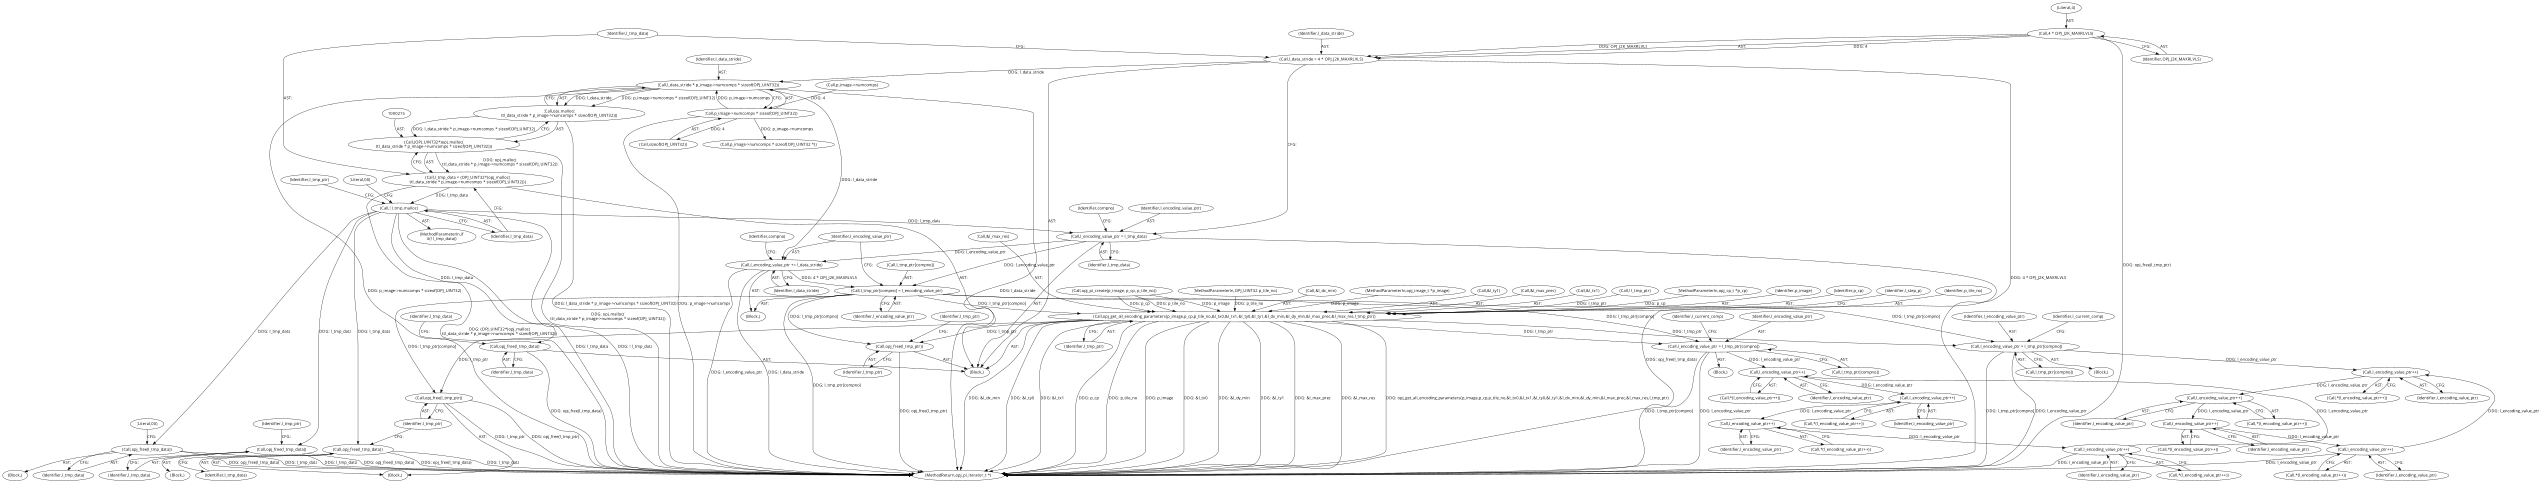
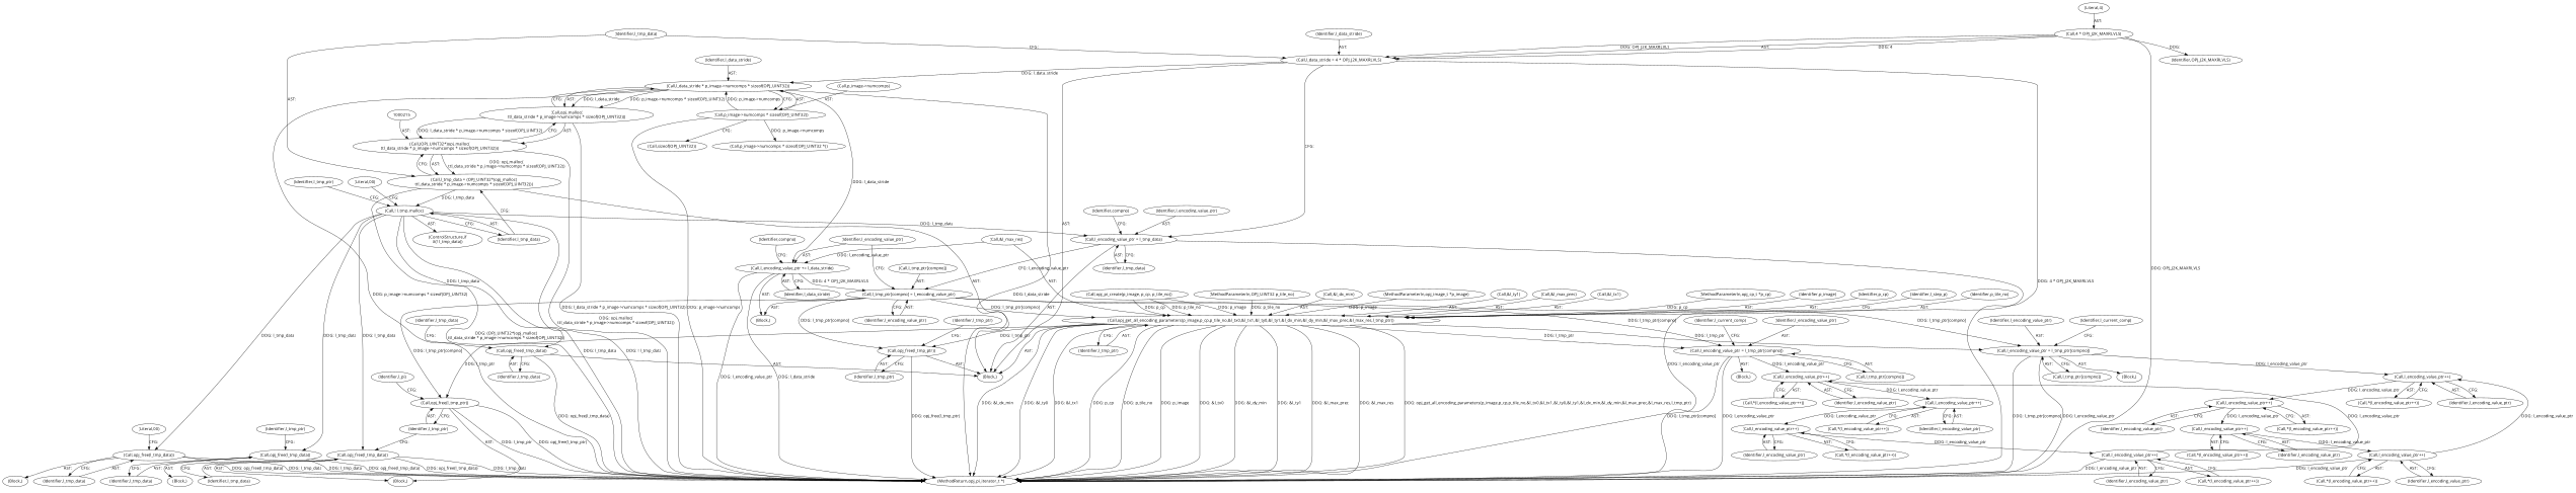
  digraph {
    fontname="Open Sans"
    node [fontname="Open Sans"]
    edge [fontname="Open Sans"]
    n1 [label="(Call,l_data_stride * p_image->numcomps * sizeof(OPJ_UINT32))"]
    n2 [label="(Call,p_image->numcomps * sizeof(OPJ_UINT32))"]
    n3 [label="(Call,opj_malloc(\n\t\tl_data_stride * p_image->numcomps * sizeof(OPJ_UINT32)))"]
    n4 [label="(Call,l_encoding_value_ptr += l_data_stride)"]
    n5 [label="(MethodReturn,opj_pi_iterator_t *)"]
    n6 [label="(Call,p_image->numcomps * sizeof(OPJ_UINT32 *))"]
    n7 [label="(Call,sizeof(OPJ_UINT32))"]
    n8 [label="(Call,(OPJ_UINT32*)opj_malloc(\n\t\tl_data_stride * p_image->numcomps * sizeof(OPJ_UINT32)))"]
    n9 [label="(Call,l_tmp_ptr[compno] = l_encoding_value_ptr)"]
    n10 [label="(Block,)"]
    n11 [label="(Identifier,l_data_stride)"]
    n12 [label="(Call,l_data_stride = 4 * OPJ_J2K_MAXRLVLS)"]
    n13 [label="(Block,)"]
    n14 [label="(Call,l_encoding_value_ptr = l_tmp_data)"]
    n15 [label="(Call,4 * OPJ_J2K_MAXRLVLS)"]
    n16 [label="(Identifier,OPJ_J2K_MAXRLVLS)"]
    n17 [label="(Call,l_tmp_data = (OPJ_UINT32*)opj_malloc(\n\t\tl_data_stride * p_image->numcomps * sizeof(OPJ_UINT32)))"]
    n18 [label="(Call,! l_tmp_malloc)"]
    n19 [label="(Call,opj_free(l_tmp_data))"]
    n20 [label="(Call,opj_free(l_tmp_data))"]
    n21 [label="(Call,opj_free(l_tmp_data))"]
    n22 [label="(Call,opj_free(l_tmp_data))"]
-   n23 [label="(MethodParameterIn,if\n\t\t(! l_tmp_data))"]
+   n23 [label="(ControlStructure,if\n\t\t(! l_tmp_data))"]
    n24 [label="(Identifier,l_tmp_data)"]
    n25 [label="(Identifier,l_tmp_data)"]
    n26 [label="(Block,)"]
    n27 [label="(Block,)"]
    n28 [label="(Identifier,l_tmp_data)"]
    n29 [label="(Identifier,l_tmp_data)"]
    n30 [label="(Block,)"]
    n31 [label="(Identifier,l_tmp_data)"]
    n32 [label="(Identifier,l_tmp_data)"]
    n33 [label="(Call,opj_get_all_encoding_parameters(p_image,p_cp,p_tile_no,&l_tx0,&l_tx1,&l_ty0,&l_ty1,&l_dx_min,&l_dy_min,&l_max_prec,&l_max_res,l_tmp_ptr))"]
    n34 [label="(Call,opj_free(l_tmp_ptr))"]
    n35 [label="(Call,l_encoding_value_ptr = l_tmp_ptr[compno])"]
    n36 [label="(Call,l_encoding_value_ptr = l_tmp_ptr[compno])"]
    n37 [label="(Call,opj_free(l_tmp_ptr))"]
    n38 [label="(Identifier,l_encoding_value_ptr)"]
    n39 [label="(Identifier,l_tmp_ptr)"]
    n40 [label="(Identifier,l_tmp_ptr)"]
    n41 [label="(Call,l_encoding_value_ptr++)"]
    n42 [label="(Call,l_tmp_ptr[compno])"]
    n43 [label="(Block,)"]
    n44 [label="(Call,l_encoding_value_ptr++)"]
    n45 [label="(Block,)"]
    n46 [label="(Call,l_tmp_ptr[compno])"]
    n47 [label="(Identifier,l_tmp_ptr)"]
    n48 [label="(Call,l_encoding_value_ptr++)"]
    n49 [label="(Call,*(l_encoding_value_ptr++))"]
    n50 [label="(Identifier,l_encoding_value_ptr)"]
    n51 [label="(Call,l_encoding_value_ptr++)"]
    n52 [label="(Identifier,l_encoding_value_ptr)"]
    n53 [label="(Call,*(l_encoding_value_ptr++))"]
    n54 [label="(Call,l_encoding_value_ptr++)"]
    n55 [label="(Call,*(l_encoding_value_ptr++))"]
    n56 [label="(Identifier,l_encoding_value_ptr)"]
    n57 [label="(Call,*(l_encoding_value_ptr++))"]
    n58 [label="(Identifier,l_encoding_value_ptr)"]
    n59 [label="(Call,l_encoding_value_ptr++)"]
    n60 [label="(Identifier,l_encoding_value_ptr)"]
    n61 [label="(Call,*(l_encoding_value_ptr++))"]
    n62 [label="(Call,l_encoding_value_ptr++)"]
    n63 [label="(Call,*(l_encoding_value_ptr++))"]
    n64 [label="(Identifier,l_encoding_value_ptr)"]
    n65 [label="(Call,l_encoding_value_ptr++)"]
    n66 [label="(Call,*(l_encoding_value_ptr++))"]
    n67 [label="(Identifier,l_encoding_value_ptr)"]
    n68 [label="(Call,*(l_encoding_value_ptr++))"]
    n69 [label="(Identifier,l_encoding_value_ptr)"]
-   n70 [label="(Call,! l_tmp_ptr)"]
    n71 [label="(Identifier,l_tmp_data)"]
    n72 [label="(Identifier,l_data_stride)"]
    n73 [label="(Identifier,l_tmp_ptr)"]
    n74 [label="(Literal,4)"]
    n75 [label="(MethodParameterIn,opj_cp_t *p_cp)"]
    n76 [label="(Identifier,l_current_comp)"]
    n77 [label="(Identifier,l_encoding_value_ptr)"]
    n78 [label="(Identifier,p_image)"]
    n79 [label="(Identifier,l_tmp_ptr)"]
    n80 [label="(Identifier,p_cp)"]
    n81 [label="(Identifier,l_step_p)"]
    n82 [label="(MethodParameterIn,OPJ_UINT32 p_tile_no)"]
    n83 [label="(Call,&l_dx_min)"]
    n84 [label="(Identifier,l_encoding_value_ptr)"]
    n85 [label="(MethodParameterIn,opj_image_t *p_image)"]
    n86 [label="(Call,&l_ty1)"]
    n87 [label="(Call,&l_max_prec)"]
    n88 [label="(Identifier,l_encoding_value_ptr)"]
    n89 [label="(Identifier,l_tmp_ptr)"]
    n90 [label="(Identifier,compno)"]
    n91 [label="(Call,l_tmp_ptr[compno])"]
    n92 [label="(Call,&l_tx1)"]
    n93 [label="(Call,&l_max_res)"]
    n94 [label="(Identifier,p_tile_no)"]
    n95 [label="(Call,opj_pi_create(p_image, p_cp, p_tile_no))"]
+   n96 [label="(Identifier,l_pi)"]
    n97 [label="(Identifier,l_current_comp)"]
    n98 [label="(Identifier,l_data_stride)"]
    n99 [label="(Identifier,l_tmp_data)"]
    n100 [label="(Identifier,l_encoding_value_ptr)"]
    n101 [label="(Literal,00)"]
    n102 [label="(Call,p_image->numcomps)"]
    n103 [label="(Identifier,compno)"]
    n104 [label="(Literal,00)"]
    1000215
    n1 -> n2 [label="CFG: "]
    n1 -> n3 [label="AST: "]
    n1 -> n3 [label="DDG: l_data_stride"]
    n1 -> n3 [label="DDG: p_image->numcomps * sizeof(OPJ_UINT32)"]
    n1 -> n4 [label="DDG: l_data_stride"]
    n1 -> n5 [label="DDG: p_image->numcomps * sizeof(OPJ_UINT32)"]
    n1 -> n5 [label="DDG: l_data_stride"]
    n2 -> n1 [label="AST: "]
    n2 -> n1 [label="DDG: p_image->numcomps"]
    n2 -> n5 [label="DDG: p_image->numcomps"]
    n2 -> n6 [label="DDG: p_image->numcomps"]
-   n2 -> n7 [label="DDG: 4"]
+   n2 -> n7 [label="CFG: "]
    n3 -> n1 [label="CFG: "]
    n3 -> n5 [label="DDG: l_data_stride * p_image->numcomps * sizeof(OPJ_UINT32)"]
    n3 -> n8 [label="AST: "]
    n3 -> n8 [label="DDG: l_data_stride * p_image->numcomps * sizeof(OPJ_UINT32)"]
    n4 -> n5 [label="DDG: l_encoding_value_ptr"]
    n4 -> n5 [label="DDG: l_data_stride"]
    n4 -> n9 [label="DDG: 4 * OPJ_J2K_MAXRLVLS"]
    n4 -> n10 [label="AST: "]
    n4 -> n11 [label="CFG: "]
-   n7 -> n2 [label="AST: "]
    n8 -> n3 [label="CFG: "]
    n8 -> n5 [label="DDG: opj_malloc(\n\t\tl_data_stride * p_image->numcomps * sizeof(OPJ_UINT32))"]
    n8 -> n17 [label="AST: "]
    n8 -> n17 [label="DDG: opj_malloc(\n\t\tl_data_stride * p_image->numcomps * sizeof(OPJ_UINT32))"]
-   n9 -> n5 [label="DDG: l_tmp_ptr[compno]"]
    n9 -> n10 [label="AST: "]
    n9 -> n33 [label="DDG: l_tmp_ptr[compno]"]
    n9 -> n34 [label="DDG: l_tmp_ptr[compno]"]
    n9 -> n35 [label="DDG: l_tmp_ptr[compno]"]
    n9 -> n36 [label="DDG: l_tmp_ptr[compno]"]
    n9 -> n37 [label="DDG: l_tmp_ptr[compno]"]
    n9 -> n38 [label="CFG: "]
    n11 -> n4 [label="AST: "]
    n12 -> n1 [label="DDG: l_data_stride"]
    n12 -> n5 [label="DDG: 4 * OPJ_J2K_MAXRLVLS"]
    n12 -> n13 [label="AST: "]
    n12 -> n14 [label="CFG: "]
-   n14 -> n4 [label="DDG: l_encoding_value_ptr"]
-   n14 -> n5 [label="DDG: opj_free(l_tmp_data)"]
-   n14 -> n9 [label="DDG: l_encoding_value_ptr"]
+   n93 -> n4 [label="DDG: l_encoding_value_ptr"]
+   n14 -> n5 [label="DDG: l_encoding_value_ptr"]
+   n14 -> n9 [label="CFG: l_encoding_value_ptr"]
    n14 -> n13 [label="AST: "]
    n14 -> n29 [label="CFG: "]
-   n15 -> n5 [label="DDG: opj_free(l_tmp_ptr)"]
+   n15 -> n5 [label="DDG: OPJ_J2K_MAXRLVLS"]
    n15 -> n12 [label="AST: "]
    n15 -> n12 [label="DDG: 4"]
    n15 -> n12 [label="DDG: OPJ_J2K_MAXRLVLS"]
-   n15 -> n16 [label="CFG: "]
-   n16 -> n15 [label="AST: "]
+   n15 -> n16 [label="DDG: "]
    n17 -> n5 [label="DDG: (OPJ_UINT32*)opj_malloc(\n\t\tl_data_stride * p_image->numcomps * sizeof(OPJ_UINT32))"]
    n17 -> n8 [label="CFG: "]
    n17 -> n13 [label="AST: "]
    n17 -> n18 [label="DDG: l_tmp_data"]
    n18 -> n5 [label="DDG: l_tmp_data"]
    n18 -> n5 [label="DDG: ! l_tmp_data"]
    n18 -> n14 [label="DDG: l_tmp_data"]
    n18 -> n19 [label="DDG: l_tmp_data"]
    n18 -> n20 [label="DDG: l_tmp_data"]
    n18 -> n21 [label="DDG: l_tmp_data"]
    n18 -> n22 [label="DDG: l_tmp_data"]
    n18 -> n23 [label="AST: "]
    n18 -> n24 [label="CFG: "]
    n19 -> n5 [label="DDG: opj_free(l_tmp_data)"]
    n19 -> n5 [label="DDG: l_tmp_data"]
    n19 -> n25 [label="CFG: "]
    n19 -> n26 [label="AST: "]
    n20 -> n5 [label="DDG: opj_free(l_tmp_data)"]
    n20 -> n5 [label="DDG: l_tmp_data"]
    n20 -> n27 [label="AST: "]
    n20 -> n28 [label="CFG: "]
    n21 -> n5 [label="DDG: l_tmp_data"]
    n21 -> n5 [label="DDG: opj_free(l_tmp_data)"]
    n21 -> n30 [label="AST: "]
    n21 -> n31 [label="CFG: "]
    n22 -> n5 [label="DDG: opj_free(l_tmp_data)"]
    n22 -> n13 [label="AST: "]
    n22 -> n32 [label="CFG: "]
    n24 -> n17 [label="CFG: "]
    n24 -> n18 [label="AST: "]
    n25 -> n19 [label="AST: "]
    n28 -> n20 [label="AST: "]
    n29 -> n14 [label="AST: "]
    n31 -> n21 [label="AST: "]
    n32 -> n22 [label="AST: "]
    n33 -> n5 [label="DDG: p_cp"]
    n33 -> n5 [label="DDG: p_tile_no"]
    n33 -> n5 [label="DDG: p_image"]
    n33 -> n5 [label="DDG: &l_tx0"]
    n33 -> n5 [label="DDG: &l_dy_min"]
    n33 -> n5 [label="DDG: &l_ty1"]
    n33 -> n5 [label="DDG: &l_max_prec"]
    n33 -> n5 [label="DDG: &l_max_res"]
    n33 -> n5 [label="DDG: opj_get_all_encoding_parameters(p_image,p_cp,p_tile_no,&l_tx0,&l_tx1,&l_ty0,&l_ty1,&l_dx_min,&l_dy_min,&l_max_prec,&l_max_res,l_tmp_ptr)"]
    n33 -> n5 [label="DDG: &l_dx_min"]
    n33 -> n5 [label="DDG: &l_ty0"]
    n33 -> n5 [label="DDG: &l_tx1"]
    n33 -> n13 [label="AST: "]
    n33 -> n34 [label="DDG: l_tmp_ptr"]
    n33 -> n35 [label="DDG: l_tmp_ptr"]
    n33 -> n36 [label="DDG: l_tmp_ptr"]
    n33 -> n37 [label="DDG: l_tmp_ptr"]
    n33 -> n39 [label="CFG: "]
    n34 -> n5 [label="DDG: opj_free(l_tmp_ptr)"]
    n34 -> n5 [label="DDG: l_tmp_ptr"]
    n34 -> n30 [label="AST: "]
    n34 -> n40 [label="CFG: "]
    n35 -> n5 [label="DDG: l_encoding_value_ptr"]
    n35 -> n5 [label="DDG: l_tmp_ptr[compno]"]
    n35 -> n41 [label="DDG: l_encoding_value_ptr"]
    n35 -> n42 [label="CFG: "]
    n35 -> n43 [label="AST: "]
    n36 -> n5 [label="DDG: l_encoding_value_ptr"]
    n36 -> n5 [label="DDG: l_tmp_ptr[compno]"]
    n36 -> n44 [label="DDG: l_encoding_value_ptr"]
    n36 -> n45 [label="AST: "]
    n36 -> n46 [label="CFG: "]
    n37 -> n5 [label="DDG: opj_free(l_tmp_ptr)"]
    n37 -> n13 [label="AST: "]
    n37 -> n47 [label="CFG: "]
    n38 -> n9 [label="AST: "]
    n39 -> n33 [label="AST: "]
    n40 -> n21 [label="CFG: "]
    n40 -> n34 [label="AST: "]
    n41 -> n48 [label="DDG: l_encoding_value_ptr"]
    n41 -> n49 [label="AST: "]
    n41 -> n50 [label="CFG: "]
    n42 -> n35 [label="AST: "]
    n44 -> n59 [label="DDG: l_encoding_value_ptr"]
    n44 -> n60 [label="CFG: "]
    n44 -> n61 [label="AST: "]
    n46 -> n36 [label="AST: "]
    n47 -> n37 [label="AST: "]
    n48 -> n51 [label="DDG: l_encoding_value_ptr"]
    n48 -> n52 [label="CFG: "]
    n48 -> n53 [label="AST: "]
    n49 -> n41 [label="CFG: "]
    n50 -> n41 [label="AST: "]
    n51 -> n54 [label="DDG: l_encoding_value_ptr"]
    n51 -> n55 [label="AST: "]
    n51 -> n56 [label="CFG: "]
    n52 -> n48 [label="AST: "]
    n53 -> n48 [label="CFG: "]
    n54 -> n5 [label="DDG: l_encoding_value_ptr"]
    n54 -> n41 [label="DDG: l_encoding_value_ptr"]
    n54 -> n57 [label="AST: "]
    n54 -> n58 [label="CFG: "]
    n55 -> n51 [label="CFG: "]
    n56 -> n51 [label="AST: "]
    n57 -> n54 [label="CFG: "]
    n58 -> n54 [label="AST: "]
    n59 -> n62 [label="DDG: l_encoding_value_ptr"]
    n59 -> n63 [label="AST: "]
    n59 -> n64 [label="CFG: "]
    n60 -> n44 [label="AST: "]
    n61 -> n44 [label="CFG: "]
    n62 -> n65 [label="DDG: l_encoding_value_ptr"]
    n62 -> n66 [label="AST: "]
    n62 -> n67 [label="CFG: "]
    n63 -> n59 [label="CFG: "]
    n64 -> n59 [label="AST: "]
    n65 -> n5 [label="DDG: l_encoding_value_ptr"]
    n65 -> n44 [label="DDG: l_encoding_value_ptr"]
    n65 -> n68 [label="AST: "]
    n65 -> n69 [label="CFG: "]
    n66 -> n62 [label="CFG: "]
    n67 -> n62 [label="AST: "]
    n68 -> n65 [label="CFG: "]
    n69 -> n65 [label="AST: "]
-   n70 -> n33 [label="DDG: l_tmp_ptr"]
    n71 -> n22 [label="CFG: "]
    n72 -> n12 [label="AST: "]
    n73 -> n20 [label="CFG: "]
    n74 -> n15 [label="AST: "]
    n75 -> n33 [label="DDG: p_cp"]
    n76 -> n35 [label="CFG: "]
    n77 -> n36 [label="AST: "]
    n78 -> n33 [label="AST: "]
    n79 -> n37 [label="CFG: "]
    n80 -> n33 [label="AST: "]
    n81 -> n33 [label="CFG: "]
    n82 -> n33 [label="DDG: p_tile_no"]
    n83 -> n33 [label="AST: "]
    n84 -> n4 [label="AST: "]
    n84 -> n9 [label="CFG: "]
    n85 -> n33 [label="DDG: p_image"]
    n86 -> n33 [label="AST: "]
    n87 -> n33 [label="AST: "]
    n88 -> n14 [label="AST: "]
    n89 -> n18 [label="CFG: "]
    n90 -> n14 [label="CFG: "]
    n91 -> n9 [label="AST: "]
    n92 -> n33 [label="AST: "]
    n93 -> n33 [label="AST: "]
    n94 -> n33 [label="AST: "]
    n95 -> n33 [label="DDG: p_image"]
    n95 -> n33 [label="DDG: p_cp"]
    n95 -> n33 [label="DDG: p_tile_no"]
+   n96 -> n34 [label="CFG: "]
    n97 -> n36 [label="CFG: "]
    n98 -> n1 [label="AST: "]
    n99 -> n12 [label="CFG: "]
    n99 -> n17 [label="AST: "]
    n100 -> n35 [label="AST: "]
    n101 -> n18 [label="CFG: "]
-   n102 -> n2 [label="DDG: 4"]
+   n102 -> n2 [label="AST: "]
    n103 -> n4 [label="CFG: "]
    n104 -> n19 [label="CFG: "]
    1000215 -> n8 [label="AST: "]
  }
